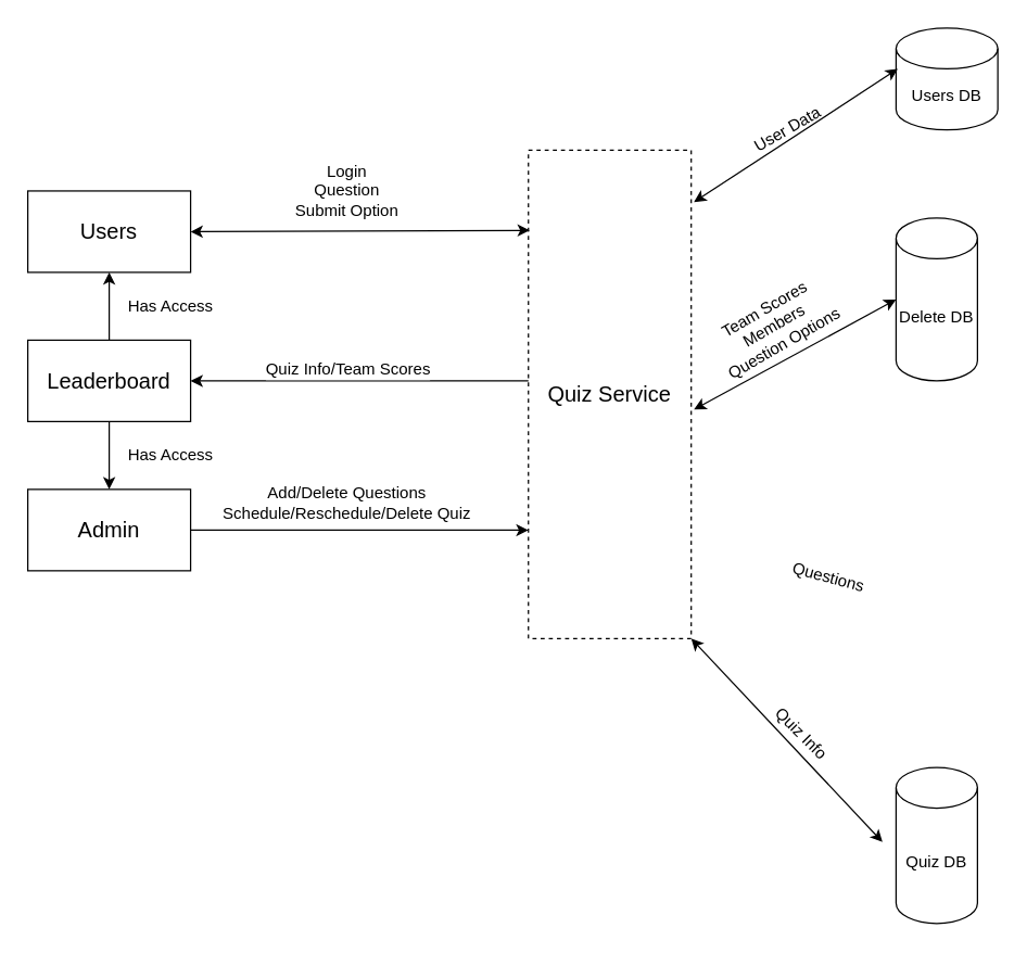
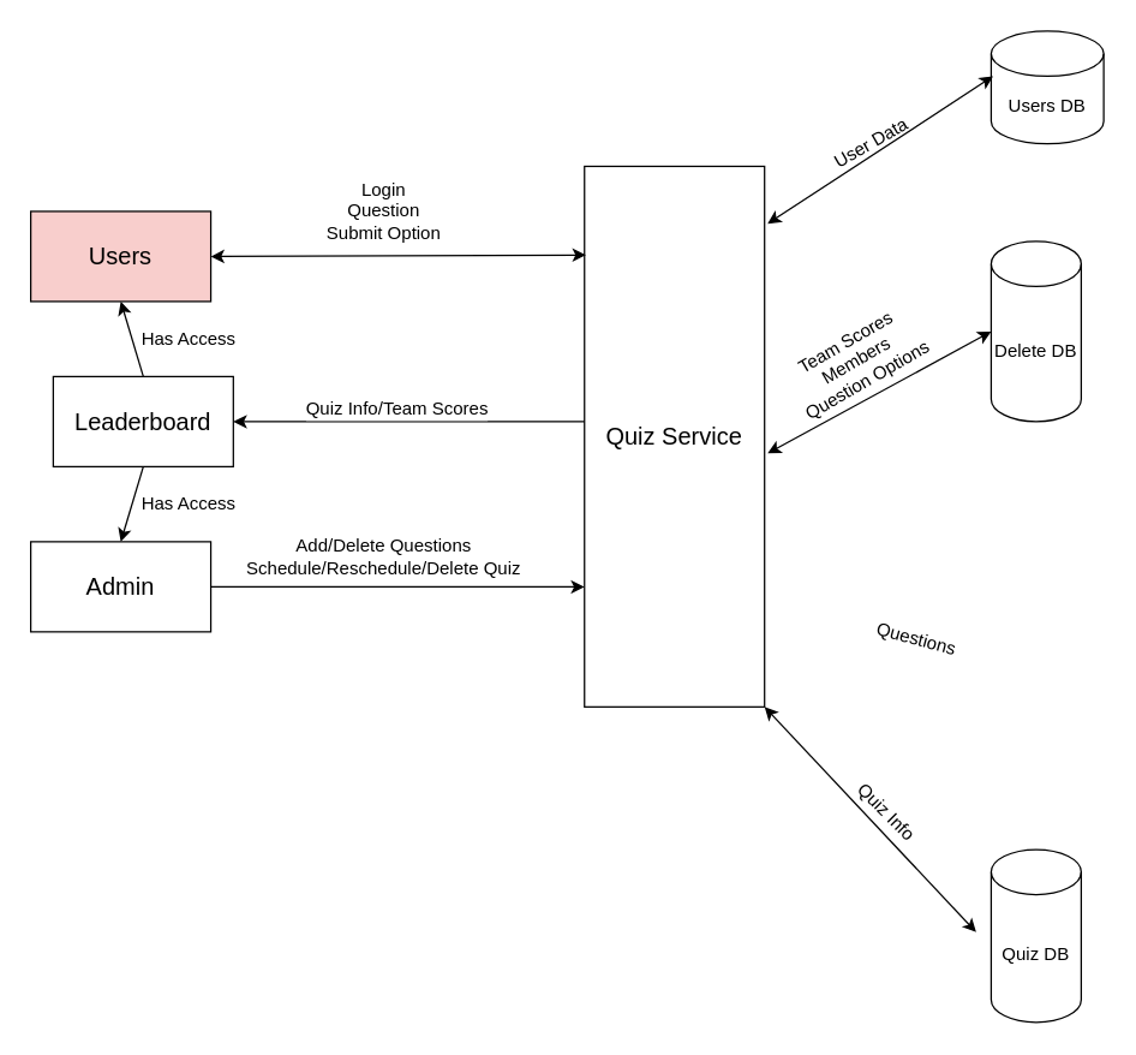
  <mxCell id="0" />
  <mxCell id="1" parent="0" />
- <mxCell id="2" value="&lt;font style=&quot;font-size: 16px;&quot;&gt;Users&lt;/font&gt;" style="rounded=0;whiteSpace=wrap;html=1;" parent="1" vertex="1"><mxGeometry x="20" y="140" width="120" height="60" as="geometry" /></mxCell>
- <mxCell id="3" value="&lt;font style=&quot;font-size: 16px;&quot;&gt;Quiz Service&lt;/font&gt;" style="rounded=0;whiteSpace=wrap;html=1;dashed=1;" parent="1" vertex="1"><mxGeometry x="389" y="110" width="120" height="360" as="geometry" /></mxCell>
+ <mxCell id="2" value="&lt;font style=&quot;font-size: 16px;&quot;&gt;Users&lt;/font&gt;" style="rounded=0;whiteSpace=wrap;html=1;fillColor=#f8cecc;" parent="1" vertex="1"><mxGeometry x="20" y="140" width="120" height="60" as="geometry" /></mxCell>
+ <mxCell id="3" value="&lt;font style=&quot;font-size: 16px;&quot;&gt;Quiz Service&lt;/font&gt;" style="rounded=0;whiteSpace=wrap;html=1;" parent="1" vertex="1"><mxGeometry x="389" y="110" width="120" height="360" as="geometry" /></mxCell>
  <mxCell id="4" value="Users DB" style="shape=cylinder3;whiteSpace=wrap;html=1;boundedLbl=1;backgroundOutline=1;size=15;labelBackgroundColor=none;fontSize=12;" parent="1" vertex="1"><mxGeometry x="660" y="20" width="75" height="75" as="geometry" /></mxCell>
  <mxCell id="5" value="User Data" style="text;html=1;align=center;verticalAlign=middle;resizable=0;points=[];autosize=1;strokeColor=none;fillColor=none;fontSize=12;rotation=-30;" parent="1" vertex="1"><mxGeometry x="540" y="80" width="80" height="30" as="geometry" /></mxCell>
  <mxCell id="6" value="Delete DB" style="shape=cylinder3;whiteSpace=wrap;html=1;boundedLbl=1;backgroundOutline=1;size=15;labelBackgroundColor=none;fontSize=12;" parent="1" vertex="1"><mxGeometry x="660" y="160" width="60" height="120" as="geometry" /></mxCell>
  <mxCell id="7" value="" style="endArrow=classic;startArrow=classic;html=1;rounded=0;fontSize=12;entryX=0;entryY=0.5;entryDx=0;entryDy=0;entryPerimeter=0;exitX=1.017;exitY=0.531;exitDx=0;exitDy=0;exitPerimeter=0;" parent="1" source="3" target="6" edge="1"><mxGeometry width="50" height="50" relative="1" as="geometry"><mxPoint x="320" y="410" as="sourcePoint" /><mxPoint x="370" y="360" as="targetPoint" /></mxGeometry></mxCell>
  <mxCell id="8" value="Team Scores&lt;br&gt;Members&lt;br&gt;Question Options" style="text;html=1;align=center;verticalAlign=middle;resizable=0;points=[];autosize=1;strokeColor=none;fillColor=none;fontSize=12;rotation=-30;" parent="1" vertex="1"><mxGeometry x="510" y="210" width="120" height="60" as="geometry" /></mxCell>
  <mxCell id="9" value="" style="endArrow=classic;startArrow=classic;html=1;rounded=0;fontSize=12;exitX=1.017;exitY=0.106;exitDx=0;exitDy=0;exitPerimeter=0;entryX=0.017;entryY=0.4;entryDx=0;entryDy=0;entryPerimeter=0;" parent="1" source="3" target="4" edge="1"><mxGeometry width="50" height="50" relative="1" as="geometry"><mxPoint x="320" y="390" as="sourcePoint" /><mxPoint x="370" y="340" as="targetPoint" /></mxGeometry></mxCell>
  <mxCell id="10" value="Login&lt;br&gt;Question&lt;br&gt;Submit Option" style="text;html=1;align=center;verticalAlign=middle;resizable=0;points=[];autosize=1;strokeColor=none;fillColor=none;fontSize=12;" parent="1" vertex="1"><mxGeometry x="205" y="110" width="100" height="60" as="geometry" /></mxCell>
  <mxCell id="11" value="Questions" style="text;html=1;align=center;verticalAlign=middle;resizable=0;points=[];autosize=1;strokeColor=none;fillColor=none;fontSize=12;rotation=15;" parent="1" vertex="1"><mxGeometry x="570" y="410" width="80" height="30" as="geometry" /></mxCell>
  <mxCell id="12" style="edgeStyle=orthogonalEdgeStyle;rounded=0;orthogonalLoop=1;jettySize=auto;html=1;exitX=1;exitY=0.5;exitDx=0;exitDy=0;entryX=0;entryY=0.778;entryDx=0;entryDy=0;entryPerimeter=0;" edge="1" parent="1" source="13" target="3"><mxGeometry relative="1" as="geometry" /></mxCell>
  <mxCell id="13" value="&lt;font style=&quot;font-size: 16px;&quot;&gt;Admin&lt;/font&gt;" style="rounded=0;whiteSpace=wrap;html=1;labelBackgroundColor=none;fontSize=12;" parent="1" vertex="1"><mxGeometry x="20" y="360" width="120" height="60" as="geometry" /></mxCell>
  <mxCell id="14" value="Quiz DB" style="shape=cylinder3;whiteSpace=wrap;html=1;boundedLbl=1;backgroundOutline=1;size=15;" vertex="1" parent="1"><mxGeometry x="660" y="565" width="60" height="115" as="geometry" /></mxCell>
  <mxCell id="15" value="" style="endArrow=classic;startArrow=classic;html=1;rounded=0;exitX=1;exitY=1;exitDx=0;exitDy=0;" edge="1" parent="1" source="3"><mxGeometry width="50" height="50" relative="1" as="geometry"><mxPoint x="490" y="390" as="sourcePoint" /><mxPoint x="650" y="620" as="targetPoint" /></mxGeometry></mxCell>
  <mxCell id="16" value="Quiz Info" style="text;html=1;align=center;verticalAlign=middle;resizable=0;points=[];autosize=1;strokeColor=none;fillColor=none;rotation=45;" vertex="1" parent="1"><mxGeometry x="555" y="525" width="70" height="30" as="geometry" /></mxCell>
  <mxCell id="17" value="Add/Delete Questions&lt;br&gt;Schedule/Reschedule/Delete Quiz" style="text;html=1;align=center;verticalAlign=middle;resizable=0;points=[];autosize=1;strokeColor=none;fillColor=none;" vertex="1" parent="1"><mxGeometry x="150" y="350" width="210" height="40" as="geometry" /></mxCell>
- <mxCell id="18" value="&lt;font style=&quot;font-size: 16px;&quot;&gt;Leaderboard&lt;/font&gt;" style="rounded=0;whiteSpace=wrap;html=1;" vertex="1" parent="1"><mxGeometry x="20" y="250" width="120" height="60" as="geometry" /></mxCell>
+ <mxCell id="18" value="&lt;font style=&quot;font-size: 16px;&quot;&gt;Leaderboard&lt;/font&gt;" style="rounded=0;whiteSpace=wrap;html=1;" vertex="1" parent="1"><mxGeometry x="35" y="250" width="120" height="60" as="geometry" /></mxCell>
  <mxCell id="19" value="" style="endArrow=classic;html=1;rounded=0;fontSize=16;entryX=1;entryY=0.5;entryDx=0;entryDy=0;exitX=0;exitY=0.472;exitDx=0;exitDy=0;exitPerimeter=0;" edge="1" parent="1" source="3" target="18"><mxGeometry width="50" height="50" relative="1" as="geometry"><mxPoint x="490" y="380" as="sourcePoint" /><mxPoint x="540" y="330" as="targetPoint" /></mxGeometry></mxCell>
  <mxCell id="20" value="&lt;font style=&quot;font-size: 12px;&quot;&gt;Quiz Info/Team Scores&lt;/font&gt;" style="edgeLabel;html=1;align=center;verticalAlign=middle;resizable=0;points=[];fontSize=16;" vertex="1" connectable="0" parent="19"><mxGeometry x="0.092" y="1" relative="1" as="geometry"><mxPoint x="2" y="-11" as="offset" /></mxGeometry></mxCell>
  <mxCell id="21" value="" style="endArrow=classic;startArrow=classic;html=1;rounded=0;fontSize=16;exitX=1;exitY=0.5;exitDx=0;exitDy=0;entryX=0.008;entryY=0.164;entryDx=0;entryDy=0;entryPerimeter=0;" edge="1" parent="1" source="2" target="3"><mxGeometry width="50" height="50" relative="1" as="geometry"><mxPoint x="490" y="380" as="sourcePoint" /><mxPoint x="540" y="330" as="targetPoint" /></mxGeometry></mxCell>
  <mxCell id="22" value="" style="endArrow=classic;html=1;rounded=0;fontSize=12;exitX=0.5;exitY=1;exitDx=0;exitDy=0;entryX=0.5;entryY=0;entryDx=0;entryDy=0;" edge="1" parent="1" source="18" target="13"><mxGeometry width="50" height="50" relative="1" as="geometry"><mxPoint x="490" y="380" as="sourcePoint" /><mxPoint x="540" y="330" as="targetPoint" /></mxGeometry></mxCell>
  <mxCell id="23" value="" style="endArrow=classic;html=1;rounded=0;fontSize=12;exitX=0.5;exitY=0;exitDx=0;exitDy=0;entryX=0.5;entryY=1;entryDx=0;entryDy=0;" edge="1" parent="1" source="18" target="2"><mxGeometry width="50" height="50" relative="1" as="geometry"><mxPoint x="490" y="380" as="sourcePoint" /><mxPoint x="540" y="330" as="targetPoint" /></mxGeometry></mxCell>
  <mxCell id="24" value="Has Access" style="text;html=1;align=center;verticalAlign=middle;resizable=0;points=[];autosize=1;strokeColor=none;fillColor=none;fontSize=12;" vertex="1" parent="1"><mxGeometry x="80" y="210" width="90" height="30" as="geometry" /></mxCell>
  <mxCell id="25" value="Has Access" style="text;html=1;align=center;verticalAlign=middle;resizable=0;points=[];autosize=1;strokeColor=none;fillColor=none;fontSize=12;" vertex="1" parent="1"><mxGeometry x="80" y="320" width="90" height="30" as="geometry" /></mxCell>
